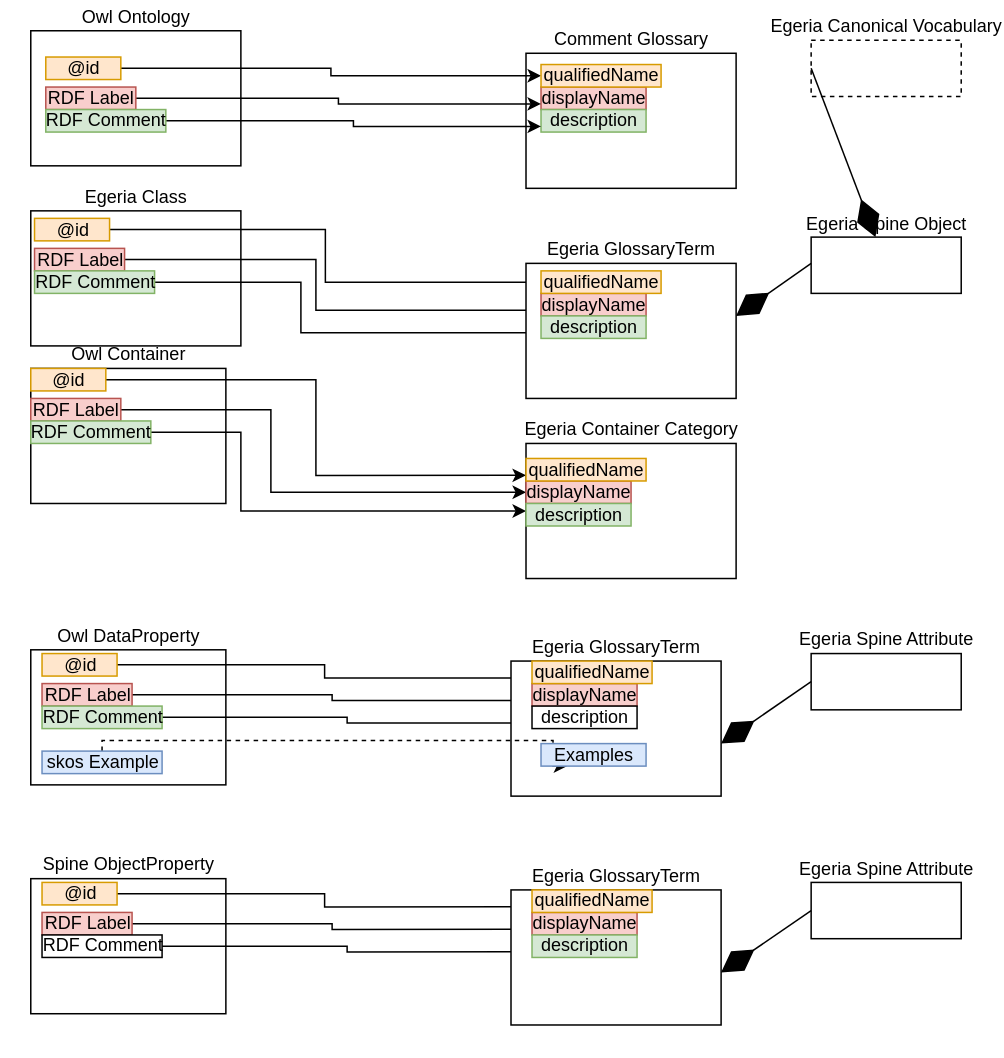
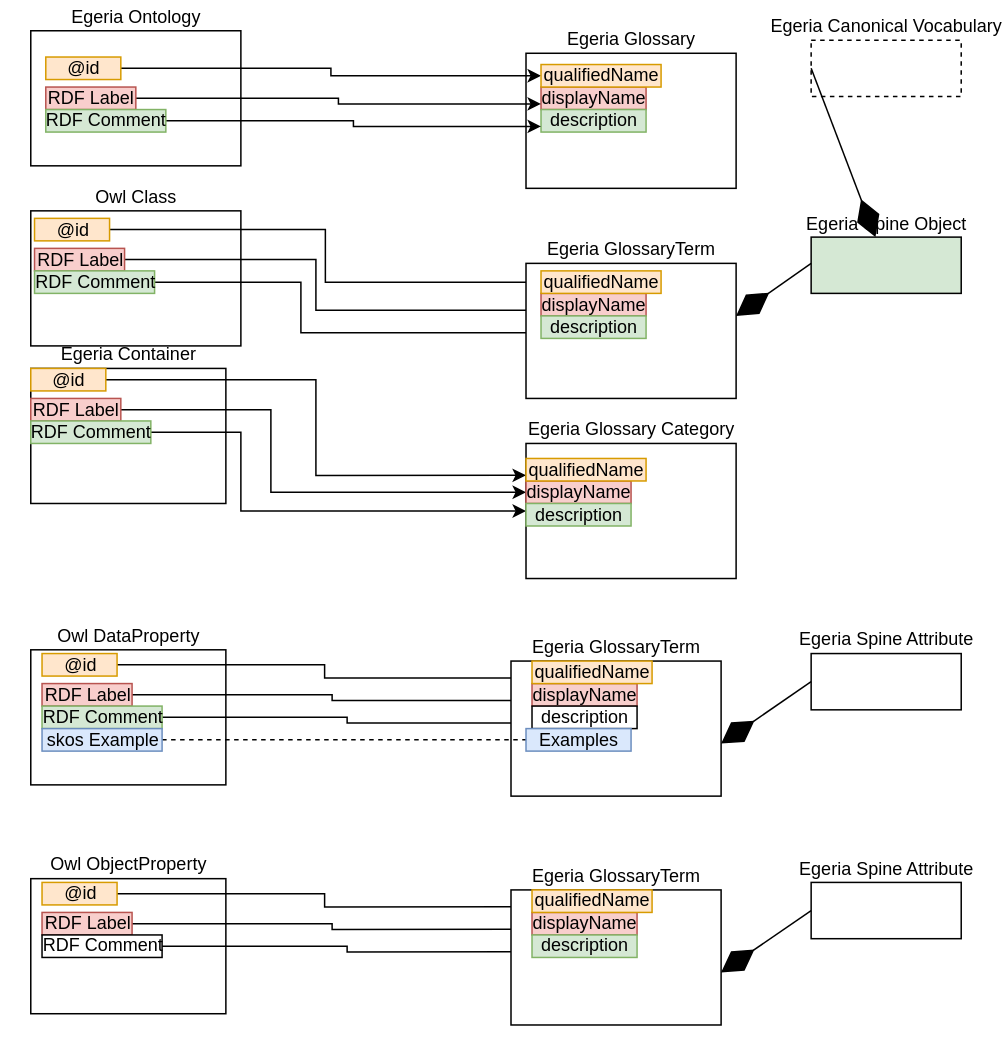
  <mxCell id="0" />
  <mxCell id="1" parent="0" />
- <mxCell id="2" value="Egeria Class" style="html=1;labelPosition=center;verticalLabelPosition=top;align=center;verticalAlign=bottom;" parent="1" vertex="1"><mxGeometry x="20" y="140" width="140" height="90" as="geometry" /></mxCell>
- <mxCell id="3" value="Owl Container" style="html=1;labelPosition=center;verticalLabelPosition=top;align=center;verticalAlign=bottom;" parent="1" vertex="1"><mxGeometry x="20" y="245" width="130" height="90" as="geometry" /></mxCell>
+ <mxCell id="2" value="Owl Class" style="html=1;labelPosition=center;verticalLabelPosition=top;align=center;verticalAlign=bottom;" parent="1" vertex="1"><mxGeometry x="20" y="140" width="140" height="90" as="geometry" /></mxCell>
+ <mxCell id="3" value="Egeria Container" style="html=1;labelPosition=center;verticalLabelPosition=top;align=center;verticalAlign=bottom;" parent="1" vertex="1"><mxGeometry x="20" y="245" width="130" height="90" as="geometry" /></mxCell>
  <mxCell id="4" value="Owl DataProperty" style="html=1;labelPosition=center;verticalLabelPosition=top;align=center;verticalAlign=bottom;" parent="1" vertex="1"><mxGeometry x="20" y="432.5" width="130" height="90" as="geometry" /></mxCell>
- <mxCell id="5" value="Owl Ontology" style="html=1;labelPosition=center;verticalLabelPosition=top;align=center;verticalAlign=bottom;" parent="1" vertex="1"><mxGeometry x="20" y="20" width="140" height="90" as="geometry" /></mxCell>
+ <mxCell id="5" value="Egeria Ontology" style="html=1;labelPosition=center;verticalLabelPosition=top;align=center;verticalAlign=bottom;" parent="1" vertex="1"><mxGeometry x="20" y="20" width="140" height="90" as="geometry" /></mxCell>
  <mxCell id="6" style="edgeStyle=orthogonalEdgeStyle;rounded=0;orthogonalLoop=1;jettySize=auto;html=1;entryX=0;entryY=0.75;entryDx=0;entryDy=0;" parent="1" source="7" target="37" edge="1"><mxGeometry relative="1" as="geometry"><Array as="points"><mxPoint x="210" y="173" /><mxPoint x="210" y="206" /></Array></mxGeometry></mxCell>
  <mxCell id="7" value="RDF Label" style="html=1;fillColor=#f8cecc;strokeColor=#b85450;" parent="1" vertex="1"><mxGeometry x="22.5" y="165" width="60" height="15" as="geometry" /></mxCell>
  <mxCell id="8" style="edgeStyle=orthogonalEdgeStyle;rounded=0;orthogonalLoop=1;jettySize=auto;html=1;entryX=0;entryY=0.75;entryDx=0;entryDy=0;" parent="1" source="9" target="38" edge="1"><mxGeometry relative="1" as="geometry"><Array as="points"><mxPoint x="200" y="188" /><mxPoint x="200" y="221" /></Array></mxGeometry></mxCell>
  <mxCell id="9" value="RDF Comment" style="html=1;fillColor=#d5e8d4;strokeColor=#82b366;" parent="1" vertex="1"><mxGeometry x="22.5" y="180" width="80" height="15" as="geometry" /></mxCell>
- <mxCell id="10" value="Comment Glossary" style="html=1;labelPosition=center;verticalLabelPosition=top;align=center;verticalAlign=bottom;" parent="1" vertex="1"><mxGeometry x="350" y="35" width="140" height="90" as="geometry" /></mxCell>
+ <mxCell id="10" value="Egeria Glossary" style="html=1;labelPosition=center;verticalLabelPosition=top;align=center;verticalAlign=bottom;" parent="1" vertex="1"><mxGeometry x="350" y="35" width="140" height="90" as="geometry" /></mxCell>
  <mxCell id="11" value="displayName&lt;br&gt;" style="html=1;fillColor=#f8cecc;strokeColor=#b85450;" parent="1" vertex="1"><mxGeometry x="360" y="57.5" width="70" height="15" as="geometry" /></mxCell>
  <mxCell id="12" value="description" style="html=1;fillColor=#d5e8d4;strokeColor=#82b366;" parent="1" vertex="1"><mxGeometry x="360" y="72.5" width="70" height="15" as="geometry" /></mxCell>
  <mxCell id="13" style="edgeStyle=orthogonalEdgeStyle;rounded=0;orthogonalLoop=1;jettySize=auto;html=1;entryX=0;entryY=0.5;entryDx=0;entryDy=0;" parent="1" source="14" target="39" edge="1"><mxGeometry relative="1" as="geometry"><mxPoint x="310" y="185" as="targetPoint" /></mxGeometry></mxCell>
  <mxCell id="14" value="@id" style="html=1;fillColor=#ffe6cc;strokeColor=#d79b00;" parent="1" vertex="1"><mxGeometry x="22.5" y="145" width="50" height="15" as="geometry" /></mxCell>
  <mxCell id="15" style="edgeStyle=orthogonalEdgeStyle;rounded=0;orthogonalLoop=1;jettySize=auto;html=1;entryX=0;entryY=0.5;entryDx=0;entryDy=0;" parent="1" source="16" target="43" edge="1"><mxGeometry relative="1" as="geometry"><Array as="points"><mxPoint x="180" y="273" /><mxPoint x="180" y="328" /></Array></mxGeometry></mxCell>
  <mxCell id="16" value="RDF Label" style="html=1;fillColor=#f8cecc;strokeColor=#b85450;" parent="1" vertex="1"><mxGeometry x="20" y="265" width="60" height="15" as="geometry" /></mxCell>
  <mxCell id="17" style="edgeStyle=orthogonalEdgeStyle;rounded=0;orthogonalLoop=1;jettySize=auto;html=1;" parent="1" source="18" target="36" edge="1"><mxGeometry relative="1" as="geometry"><Array as="points"><mxPoint x="160" y="288" /><mxPoint x="160" y="340" /></Array></mxGeometry></mxCell>
  <mxCell id="18" value="RDF Comment" style="html=1;fillColor=#d5e8d4;strokeColor=#82b366;" parent="1" vertex="1"><mxGeometry x="20" y="280" width="80" height="15" as="geometry" /></mxCell>
  <mxCell id="19" style="edgeStyle=orthogonalEdgeStyle;rounded=0;orthogonalLoop=1;jettySize=auto;html=1;entryX=0;entryY=0.75;entryDx=0;entryDy=0;" parent="1" source="20" target="45" edge="1"><mxGeometry relative="1" as="geometry" /></mxCell>
  <mxCell id="20" value="@id" style="html=1;fillColor=#ffe6cc;strokeColor=#d79b00;" parent="1" vertex="1"><mxGeometry x="20" y="245" width="50" height="15" as="geometry" /></mxCell>
  <mxCell id="21" style="edgeStyle=orthogonalEdgeStyle;rounded=0;orthogonalLoop=1;jettySize=auto;html=1;entryX=0;entryY=0.75;entryDx=0;entryDy=0;" parent="1" source="22" target="40" edge="1"><mxGeometry relative="1" as="geometry" /></mxCell>
  <mxCell id="22" value="RDF Label" style="html=1;fillColor=#f8cecc;strokeColor=#b85450;" parent="1" vertex="1"><mxGeometry x="27.5" y="455" width="60" height="15" as="geometry" /></mxCell>
  <mxCell id="23" style="edgeStyle=orthogonalEdgeStyle;rounded=0;orthogonalLoop=1;jettySize=auto;html=1;entryX=0;entryY=0.75;entryDx=0;entryDy=0;" parent="1" source="24" target="41" edge="1"><mxGeometry relative="1" as="geometry" /></mxCell>
  <mxCell id="24" value="RDF Comment" style="html=1;fillColor=#d5e8d4;strokeColor=#82b366;" parent="1" vertex="1"><mxGeometry x="27.5" y="470" width="80" height="15" as="geometry" /></mxCell>
  <mxCell id="25" style="edgeStyle=orthogonalEdgeStyle;rounded=0;orthogonalLoop=1;jettySize=auto;html=1;entryX=0;entryY=0.75;entryDx=0;entryDy=0;" parent="1" source="26" target="42" edge="1"><mxGeometry relative="1" as="geometry" /></mxCell>
  <mxCell id="26" value="@id" style="html=1;fillColor=#ffe6cc;strokeColor=#d79b00;" parent="1" vertex="1"><mxGeometry x="27.5" y="435" width="50" height="15" as="geometry" /></mxCell>
  <mxCell id="27" style="edgeStyle=orthogonalEdgeStyle;rounded=0;orthogonalLoop=1;jettySize=auto;html=1;entryX=0;entryY=0.75;entryDx=0;entryDy=0;" parent="1" source="28" target="11" edge="1"><mxGeometry relative="1" as="geometry" /></mxCell>
  <mxCell id="28" value="RDF Label" style="html=1;fillColor=#f8cecc;strokeColor=#b85450;" parent="1" vertex="1"><mxGeometry x="30" y="57.5" width="60" height="15" as="geometry" /></mxCell>
  <mxCell id="29" style="edgeStyle=orthogonalEdgeStyle;rounded=0;orthogonalLoop=1;jettySize=auto;html=1;entryX=0;entryY=0.75;entryDx=0;entryDy=0;" parent="1" source="30" target="12" edge="1"><mxGeometry relative="1" as="geometry" /></mxCell>
  <mxCell id="30" value="RDF Comment" style="html=1;fillColor=#d5e8d4;strokeColor=#82b366;" parent="1" vertex="1"><mxGeometry x="30" y="72.5" width="80" height="15" as="geometry" /></mxCell>
  <mxCell id="31" style="edgeStyle=orthogonalEdgeStyle;rounded=0;orthogonalLoop=1;jettySize=auto;html=1;" parent="1" source="32" target="33" edge="1"><mxGeometry relative="1" as="geometry" /></mxCell>
  <mxCell id="32" value="@id" style="html=1;fillColor=#ffe6cc;strokeColor=#d79b00;" parent="1" vertex="1"><mxGeometry x="30" y="37.5" width="50" height="15" as="geometry" /></mxCell>
  <mxCell id="33" value="qualifiedName" style="html=1;fillColor=#ffe6cc;strokeColor=#d79b00;" parent="1" vertex="1"><mxGeometry x="360" y="42.5" width="80" height="15" as="geometry" /></mxCell>
  <mxCell id="34" value="Egeria GlossaryTerm" style="html=1;labelPosition=center;verticalLabelPosition=top;align=center;verticalAlign=bottom;" parent="1" vertex="1"><mxGeometry x="350" y="175" width="140" height="90" as="geometry" /></mxCell>
  <mxCell id="35" value="Egeria GlossaryTerm" style="html=1;labelPosition=center;verticalLabelPosition=top;align=center;verticalAlign=bottom;" parent="1" vertex="1"><mxGeometry x="340" y="440" width="140" height="90" as="geometry" /></mxCell>
- <mxCell id="36" value="Egeria Container Category" style="html=1;labelPosition=center;verticalLabelPosition=top;align=center;verticalAlign=bottom;" parent="1" vertex="1"><mxGeometry x="350" y="295" width="140" height="90" as="geometry" /></mxCell>
+ <mxCell id="36" value="Egeria Glossary Category" style="html=1;labelPosition=center;verticalLabelPosition=top;align=center;verticalAlign=bottom;" parent="1" vertex="1"><mxGeometry x="350" y="295" width="140" height="90" as="geometry" /></mxCell>
  <mxCell id="37" value="displayName&lt;br&gt;" style="html=1;fillColor=#f8cecc;strokeColor=#b85450;" parent="1" vertex="1"><mxGeometry x="360" y="195" width="70" height="15" as="geometry" /></mxCell>
  <mxCell id="38" value="description" style="html=1;fillColor=#d5e8d4;strokeColor=#82b366;" parent="1" vertex="1"><mxGeometry x="360" y="210" width="70" height="15" as="geometry" /></mxCell>
  <mxCell id="39" value="qualifiedName" style="html=1;fillColor=#ffe6cc;strokeColor=#d79b00;" parent="1" vertex="1"><mxGeometry x="360" y="180" width="80" height="15" as="geometry" /></mxCell>
  <mxCell id="40" value="displayName&lt;br&gt;" style="html=1;fillColor=#f8cecc;strokeColor=#b85450;" parent="1" vertex="1"><mxGeometry x="354" y="455" width="70" height="15" as="geometry" /></mxCell>
  <mxCell id="41" value="description" style="html=1;" parent="1" vertex="1"><mxGeometry x="354" y="470" width="70" height="15" as="geometry" /></mxCell>
  <mxCell id="42" value="qualifiedName" style="html=1;fillColor=#ffe6cc;strokeColor=#d79b00;" parent="1" vertex="1"><mxGeometry x="354" y="440" width="80" height="15" as="geometry" /></mxCell>
  <mxCell id="43" value="displayName&lt;br&gt;" style="html=1;fillColor=#f8cecc;strokeColor=#b85450;" parent="1" vertex="1"><mxGeometry x="350" y="320" width="70" height="15" as="geometry" /></mxCell>
  <mxCell id="44" value="description" style="html=1;fillColor=#d5e8d4;strokeColor=#82b366;" parent="1" vertex="1"><mxGeometry x="350" y="335" width="70" height="15" as="geometry" /></mxCell>
  <mxCell id="45" value="qualifiedName" style="html=1;fillColor=#ffe6cc;strokeColor=#d79b00;" parent="1" vertex="1"><mxGeometry x="350" y="305" width="80" height="15" as="geometry" /></mxCell>
  <mxCell id="46" value="Egeria Canonical Vocabulary" style="html=1;labelPosition=center;verticalLabelPosition=top;align=center;verticalAlign=bottom;dashed=1;" parent="1" vertex="1"><mxGeometry x="540" y="26.25" width="100" height="37.5" as="geometry" /></mxCell>
  <mxCell id="47" value="" style="endArrow=diamondThin;endFill=1;endSize=24;html=1;exitX=0;exitY=0.5;exitDx=0;exitDy=0;" parent="1" source="46" target="48" edge="1"><mxGeometry width="160" relative="1" as="geometry"><mxPoint x="270" y="205" as="sourcePoint" /><mxPoint x="430" y="205" as="targetPoint" /></mxGeometry></mxCell>
- <mxCell id="48" value="Egeria Spine Object" style="html=1;labelPosition=center;verticalLabelPosition=top;align=center;verticalAlign=bottom;" parent="1" vertex="1"><mxGeometry x="540" y="157.5" width="100" height="37.5" as="geometry" /></mxCell>
+ <mxCell id="48" value="Egeria Spine Object" style="html=1;labelPosition=center;verticalLabelPosition=top;align=center;verticalAlign=bottom;fillColor=#d5e8d4;" parent="1" vertex="1"><mxGeometry x="540" y="157.5" width="100" height="37.5" as="geometry" /></mxCell>
  <mxCell id="49" value="" style="endArrow=diamondThin;endFill=1;endSize=24;html=1;exitX=0;exitY=0.5;exitDx=0;exitDy=0;entryX=1;entryY=0.5;entryDx=0;entryDy=0;" parent="1" edge="1"><mxGeometry width="160" relative="1" as="geometry"><mxPoint x="540" y="175" as="sourcePoint" /><mxPoint x="490" y="210" as="targetPoint" /></mxGeometry></mxCell>
  <mxCell id="50" value="Egeria Spine Attribute" style="html=1;labelPosition=center;verticalLabelPosition=top;align=center;verticalAlign=bottom;" parent="1" vertex="1"><mxGeometry x="540" y="435" width="100" height="37.5" as="geometry" /></mxCell>
  <mxCell id="51" value="" style="endArrow=diamondThin;endFill=1;endSize=24;html=1;exitX=0;exitY=0.5;exitDx=0;exitDy=0;entryX=1;entryY=0.5;entryDx=0;entryDy=0;" parent="1" source="50" edge="1"><mxGeometry width="160" relative="1" as="geometry"><mxPoint x="530" y="460" as="sourcePoint" /><mxPoint x="480" y="495" as="targetPoint" /></mxGeometry></mxCell>
- <mxCell id="52" value="Spine ObjectProperty" style="html=1;labelPosition=center;verticalLabelPosition=top;align=center;verticalAlign=bottom;" parent="1" vertex="1"><mxGeometry x="20" y="585" width="130" height="90" as="geometry" /></mxCell>
+ <mxCell id="52" value="Owl ObjectProperty" style="html=1;labelPosition=center;verticalLabelPosition=top;align=center;verticalAlign=bottom;" parent="1" vertex="1"><mxGeometry x="20" y="585" width="130" height="90" as="geometry" /></mxCell>
  <mxCell id="53" style="edgeStyle=orthogonalEdgeStyle;rounded=0;orthogonalLoop=1;jettySize=auto;html=1;entryX=0;entryY=0.75;entryDx=0;entryDy=0;" parent="1" source="54" target="60" edge="1"><mxGeometry relative="1" as="geometry" /></mxCell>
  <mxCell id="54" value="RDF Label" style="html=1;fillColor=#f8cecc;strokeColor=#b85450;" parent="1" vertex="1"><mxGeometry x="27.5" y="607.5" width="60" height="15" as="geometry" /></mxCell>
  <mxCell id="55" style="edgeStyle=orthogonalEdgeStyle;rounded=0;orthogonalLoop=1;jettySize=auto;html=1;entryX=0;entryY=0.75;entryDx=0;entryDy=0;" parent="1" source="56" target="61" edge="1"><mxGeometry relative="1" as="geometry" /></mxCell>
  <mxCell id="56" value="RDF Comment" style="html=1;" parent="1" vertex="1"><mxGeometry x="27.5" y="622.5" width="80" height="15" as="geometry" /></mxCell>
  <mxCell id="57" style="edgeStyle=orthogonalEdgeStyle;rounded=0;orthogonalLoop=1;jettySize=auto;html=1;entryX=0;entryY=0.75;entryDx=0;entryDy=0;" parent="1" source="58" target="62" edge="1"><mxGeometry relative="1" as="geometry" /></mxCell>
  <mxCell id="58" value="@id" style="html=1;fillColor=#ffe6cc;strokeColor=#d79b00;" parent="1" vertex="1"><mxGeometry x="27.5" y="587.5" width="50" height="15" as="geometry" /></mxCell>
  <mxCell id="59" value="Egeria GlossaryTerm" style="html=1;labelPosition=center;verticalLabelPosition=top;align=center;verticalAlign=bottom;" parent="1" vertex="1"><mxGeometry x="340" y="592.5" width="140" height="90" as="geometry" /></mxCell>
  <mxCell id="60" value="displayName&lt;br&gt;" style="html=1;fillColor=#f8cecc;strokeColor=#b85450;" parent="1" vertex="1"><mxGeometry x="354" y="607.5" width="70" height="15" as="geometry" /></mxCell>
  <mxCell id="61" value="description" style="html=1;fillColor=#d5e8d4;strokeColor=#82b366;" parent="1" vertex="1"><mxGeometry x="354" y="622.5" width="70" height="15" as="geometry" /></mxCell>
  <mxCell id="62" value="qualifiedName" style="html=1;fillColor=#ffe6cc;strokeColor=#d79b00;" parent="1" vertex="1"><mxGeometry x="354" y="592.5" width="80" height="15" as="geometry" /></mxCell>
  <mxCell id="63" value="Egeria Spine Attribute" style="html=1;labelPosition=center;verticalLabelPosition=top;align=center;verticalAlign=bottom;" parent="1" vertex="1"><mxGeometry x="540" y="587.5" width="100" height="37.5" as="geometry" /></mxCell>
  <mxCell id="64" value="" style="endArrow=diamondThin;endFill=1;endSize=24;html=1;exitX=0;exitY=0.5;exitDx=0;exitDy=0;entryX=1;entryY=0.5;entryDx=0;entryDy=0;" parent="1" source="63" edge="1"><mxGeometry width="160" relative="1" as="geometry"><mxPoint x="530" y="612.5" as="sourcePoint" /><mxPoint x="480" y="647.5" as="targetPoint" /></mxGeometry></mxCell>
  <mxCell id="65" style="edgeStyle=orthogonalEdgeStyle;rounded=0;orthogonalLoop=1;jettySize=auto;html=1;entryX=0.25;entryY=1;entryDx=0;entryDy=0;dashed=1;" parent="1" source="66" target="67" edge="1"><mxGeometry relative="1" as="geometry"><Array as="points"><mxPoint x="368" y="493" /></Array></mxGeometry></mxCell>
- <mxCell id="66" value="skos Example" style="html=1;fillColor=#dae8fc;strokeColor=#6c8ebf;" parent="1" vertex="1"><mxGeometry x="27.5" y="500" width="80" height="15" as="geometry" /></mxCell>
- <mxCell id="67" value="Examples" style="html=1;fillColor=#dae8fc;strokeColor=#6c8ebf;" parent="1" vertex="1"><mxGeometry x="360" y="495" width="70" height="15" as="geometry" /></mxCell>
+ <mxCell id="66" value="skos Example" style="html=1;fillColor=#dae8fc;strokeColor=#6c8ebf;" parent="1" vertex="1"><mxGeometry x="27.5" y="485" width="80" height="15" as="geometry" /></mxCell>
+ <mxCell id="67" value="Examples" style="html=1;fillColor=#dae8fc;strokeColor=#6c8ebf;" parent="1" vertex="1"><mxGeometry x="350" y="485" width="70" height="15" as="geometry" /></mxCell>
